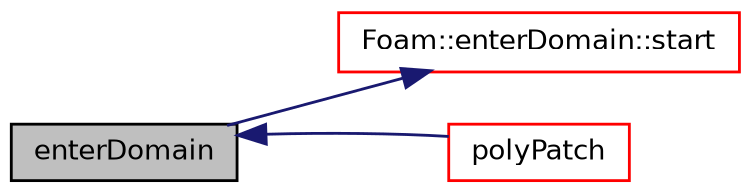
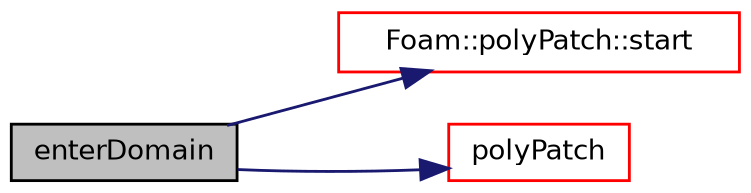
  digraph {
    rankdir=LR
    node [color=red fontname=Helvetica fontsize=10 shape=record]
    edge [color=midnightblue fontname=Helvetica fontsize=10 labelfontname=Helvetica labelfontsize=10 style=solid]
    n1 [color=black fillcolor=grey75 fontcolor=black height=0.2 label=enterDomain style=filled width=0.4]
-   n2 [height=0.2 label="Foam::enterDomain::start" width=0.4]
+   n2 [height=0.2 label="Foam::polyPatch::start" width=0.4]
    n3 [height=0.2 label=polyPatch width=0.4]
    n1 -> n2
-   n3 -> n1
+   n1 -> n3
  }
